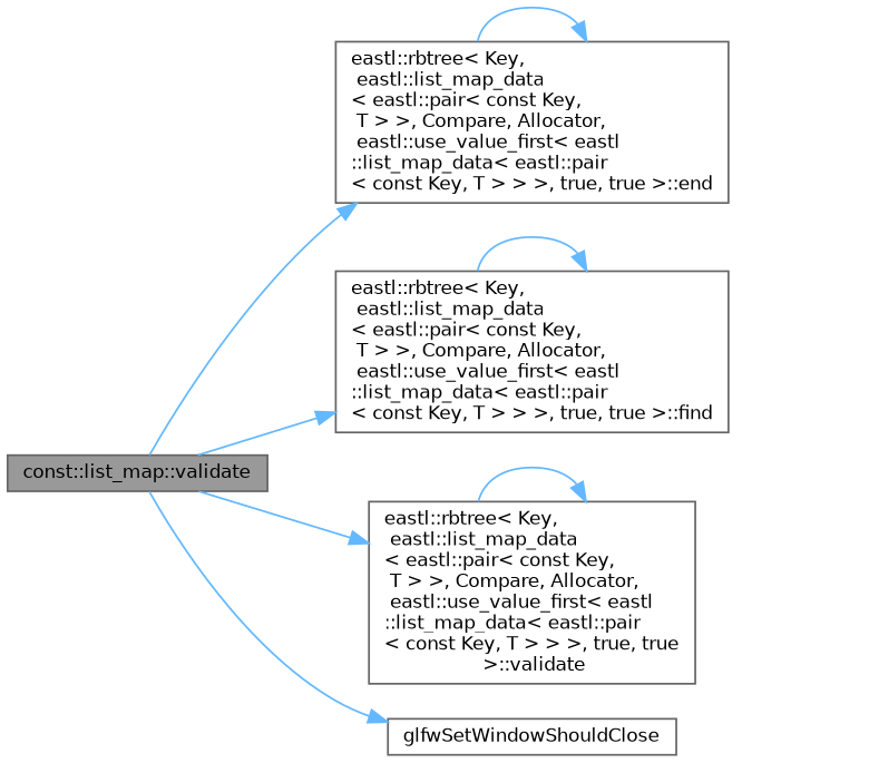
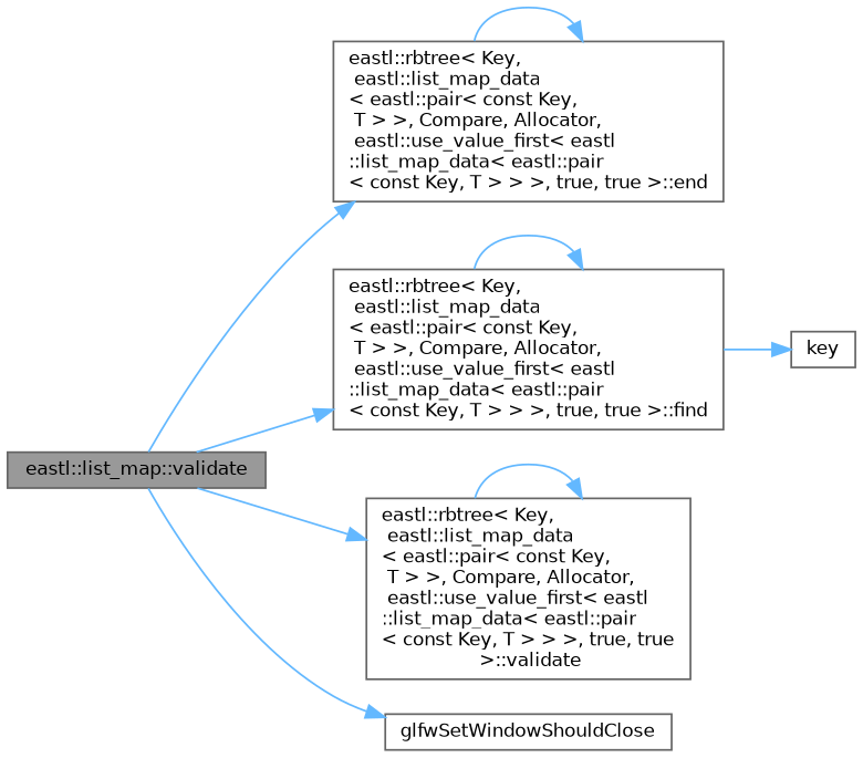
  digraph {
    rankdir=LR
    node [color=grey40 fillcolor=white fontname=Helvetica fontsize=10 shape=box style=filled]
    edge [color=steelblue1 fontname=Helvetica fontsize=10 labelfontname=Helvetica labelfontsize=10 style=solid]
-   n1 [color=gray40 fillcolor=grey60 fontcolor=black height=0.2 label="const::list_map::validate" width=0.4]
+   n1 [color=gray40 fillcolor=grey60 fontcolor=black height=0.2 label="eastl::list_map::validate" width=0.4]
    n2 [height=0.2 label="eastl::rbtree\< Key,\l eastl::list_map_data\l\< eastl::pair\< const Key,\l T \> \>, Compare, Allocator,\l eastl::use_value_first\< eastl\l::list_map_data\< eastl::pair\l\< const Key, T \> \> \>, true, true \>::end" width=0.4]
    n3 [height=0.2 label="eastl::rbtree\< Key,\l eastl::list_map_data\l\< eastl::pair\< const Key,\l T \> \>, Compare, Allocator,\l eastl::use_value_first\< eastl\l::list_map_data\< eastl::pair\l\< const Key, T \> \> \>, true, true \>::find" width=0.4]
    n4 [height=0.2 label="eastl::rbtree\< Key,\l eastl::list_map_data\l\< eastl::pair\< const Key,\l T \> \>, Compare, Allocator,\l eastl::use_value_first\< eastl\l::list_map_data\< eastl::pair\l\< const Key, T \> \> \>, true, true\l \>::validate" width=0.4]
    n5 [height=0.2 label=glfwSetWindowShouldClose width=0.4]
+   n6 [height=0.2 label=key width=0.4]
    n1 -> n2
    n1 -> n3
    n1 -> n4
    n1 -> n5
    n2 -> n2
    n3 -> n3
+   n3 -> n6
    n4 -> n4
  }
